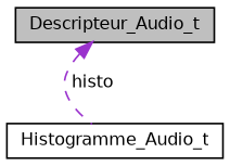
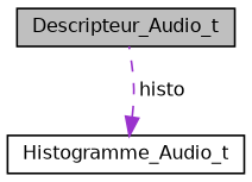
  digraph {
    node [color=black fontname=Helvetica fontsize=10 shape=record style=filled]
    n1 [fillcolor=grey75 fontcolor=black height=0.2 label=Descripteur_Audio_t width=0.4]
    n2 [fillcolor=white height=0.2 label=Histogramme_Audio_t width=0.4]
-   n1 -> n2 [color=darkorchid3 dir=back fontname=Helvetica fontsize=10 label=" histo" labelfontname=Helvetica labelfontsize=10 style=dashed]
+   n2 -> n1 [color=darkorchid3 dir=back fontname=Helvetica fontsize=10 label=" histo" labelfontname=Helvetica labelfontsize=10 style=dashed]
  }
